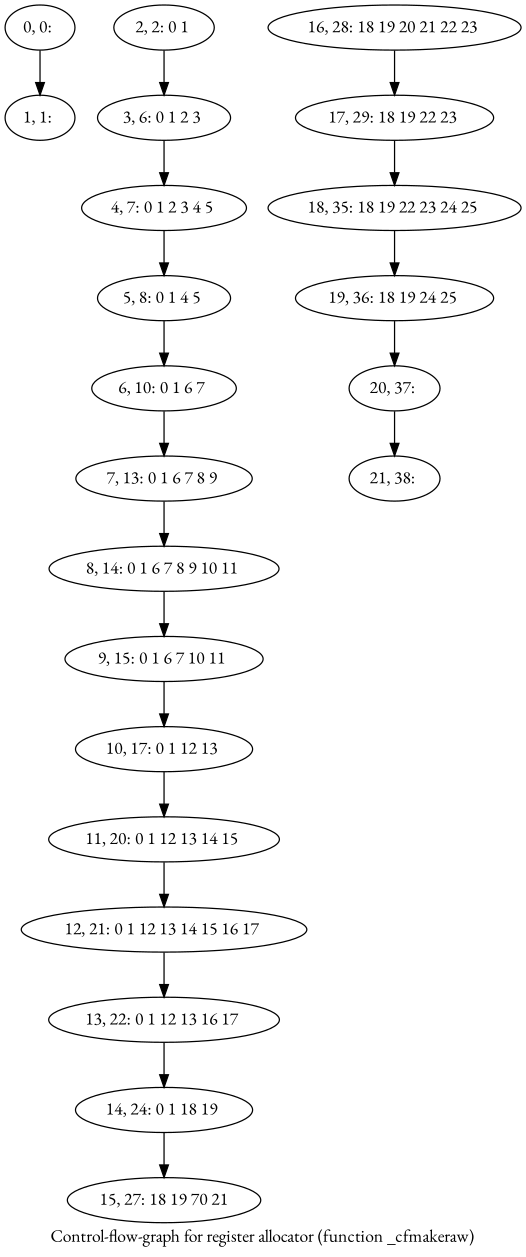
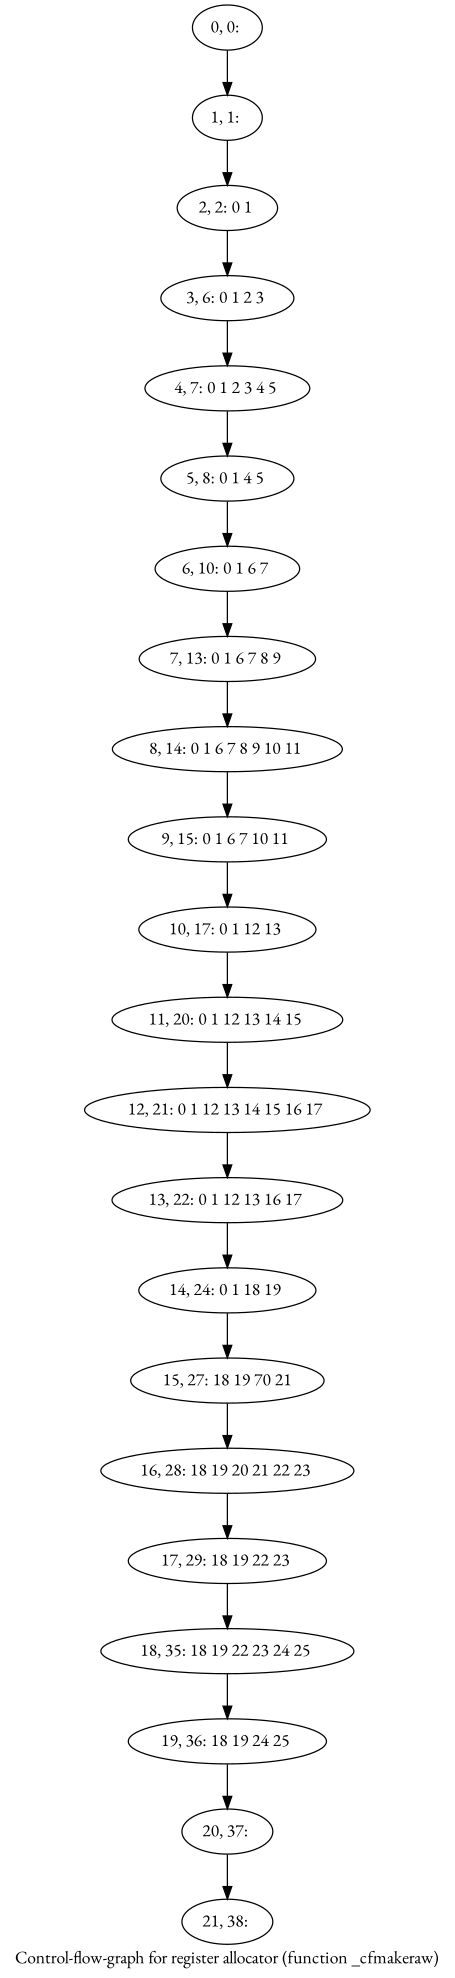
  digraph {
    fontname="EB Garamond"
    label="Control-flow-graph for register allocator (function _cfmakeraw)"
    node [fontname="EB Garamond"]
    edge [fontname="EB Garamond"]
    n1 [label="0, 0: "]
    n2 [label="1, 1: "]
    n3 [label="2, 2: 0 1 "]
    n4 [label="3, 6: 0 1 2 3 "]
    n5 [label="4, 7: 0 1 2 3 4 5 "]
    n6 [label="5, 8: 0 1 4 5 "]
    n7 [label="6, 10: 0 1 6 7 "]
    n8 [label="7, 13: 0 1 6 7 8 9 "]
    n9 [label="8, 14: 0 1 6 7 8 9 10 11 "]
    n10 [label="9, 15: 0 1 6 7 10 11 "]
    n11 [label="10, 17: 0 1 12 13 "]
    n12 [label="11, 20: 0 1 12 13 14 15 "]
    n13 [label="12, 21: 0 1 12 13 14 15 16 17 "]
    n14 [label="13, 22: 0 1 12 13 16 17 "]
    n15 [label="14, 24: 0 1 18 19 "]
    n16 [label="15, 27: 18 19 70 21"]
    n17 [label="16, 28: 18 19 20 21 22 23 "]
    n18 [label="17, 29: 18 19 22 23 "]
    n19 [label="18, 35: 18 19 22 23 24 25 "]
    n20 [label="19, 36: 18 19 24 25 "]
    n21 [label="20, 37: "]
    n22 [label="21, 38: "]
    n1 -> n2
+   n2 -> n3
    n3 -> n4
    n4 -> n5
    n5 -> n6
    n6 -> n7
    n7 -> n8
    n8 -> n9
    n9 -> n10
    n10 -> n11
    n11 -> n12
    n12 -> n13
    n13 -> n14
    n14 -> n15
    n15 -> n16
+   n16 -> n17
    n17 -> n18
    n18 -> n19
    n19 -> n20
    n20 -> n21
    n21 -> n22
  }
